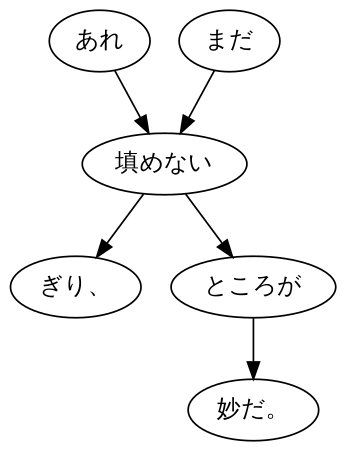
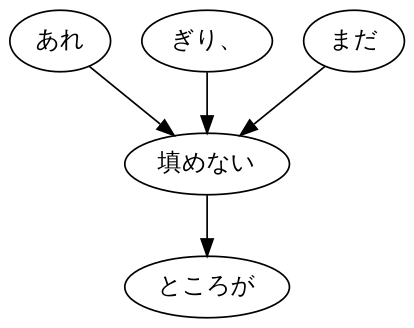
  digraph {
    n1 [label="あれ"]
    n2 [label="填めない"]
-   n3 [label="妙だ。"]
    n4 [label="ぎり、"]
    n5 [label="ところが"]
    n6 [label="まだ"]
    n1 -> n2
    n2 -> n5
-   n2 -> n4
-   n5 -> n3
+   n4 -> n2
    n6 -> n2
  }
